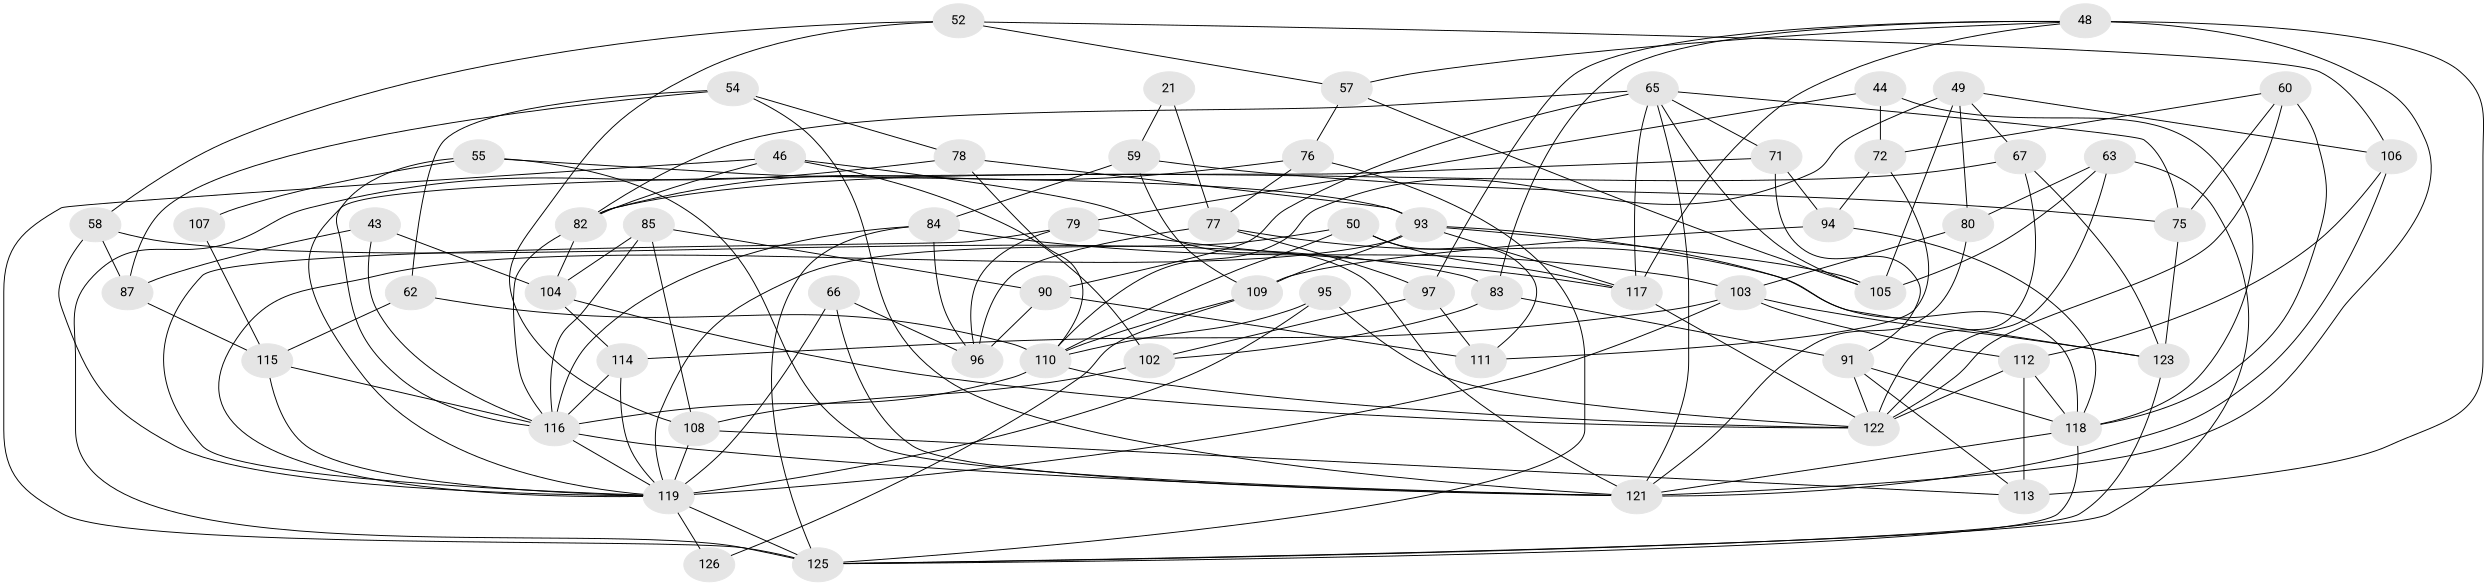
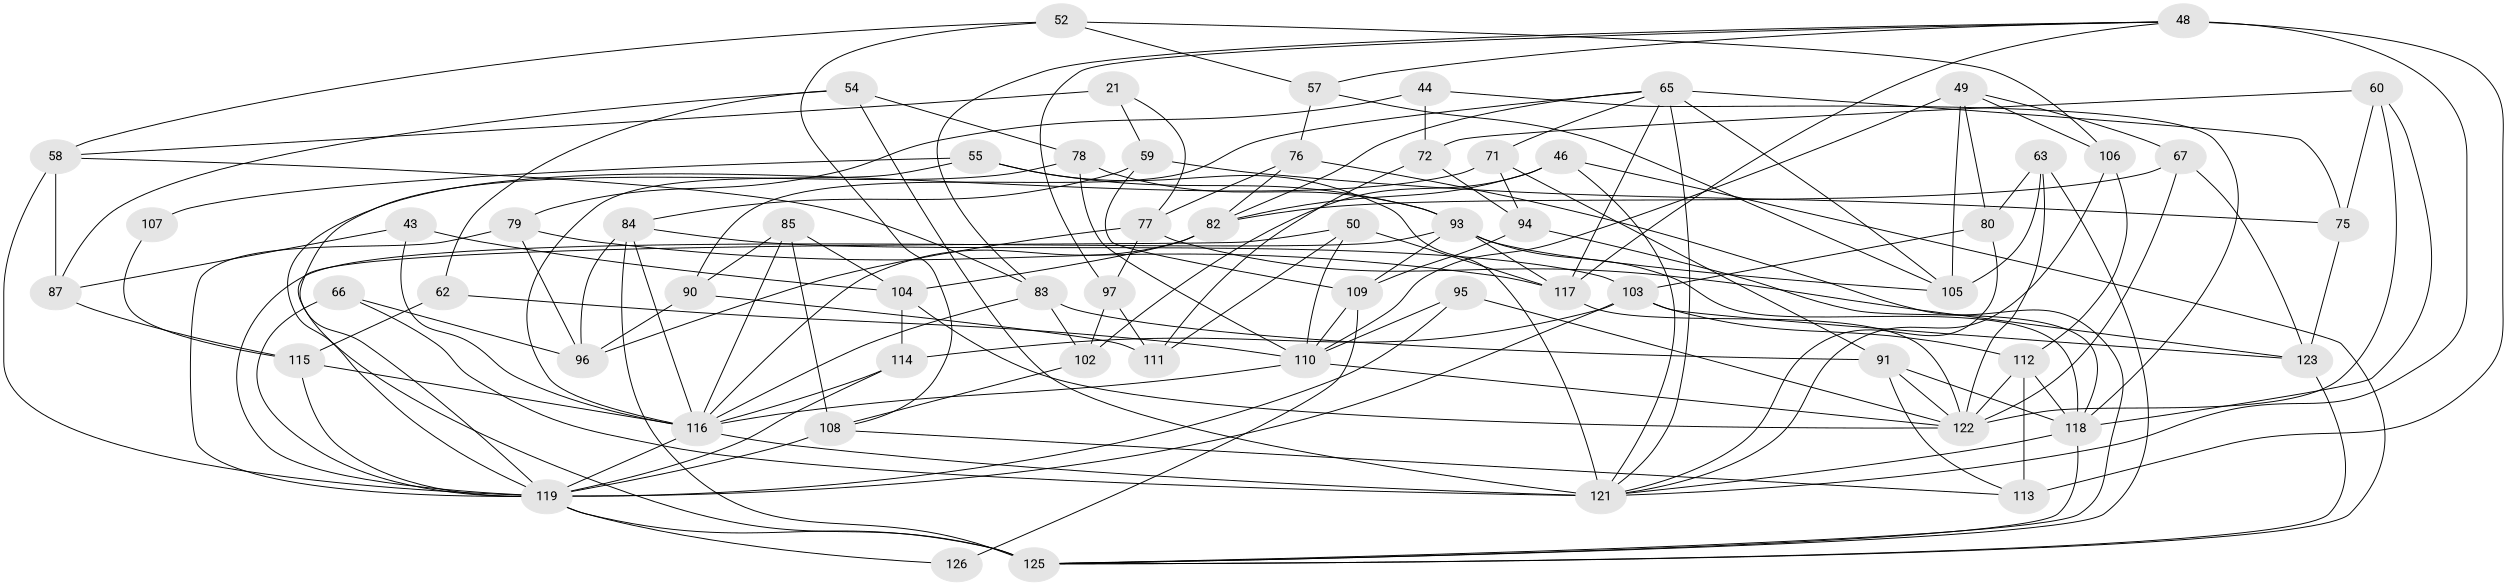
  graph {
    fontname=Roboto
    node [color=gray90 fontname=Roboto style=filled]
    edge [fontname=Roboto]
    58 [super="+3"]
    87
    83 [super="+74"]
    119 [super="+24+17+11+16"]
    21
    n6 [label=59]
    77 [super="+73"]
    75
    84 [super="+53"]
    109 [super="+70"]
    97
    96 [super="+38"]
    123 [super="+45"]
    43
    104 [super="+37"]
    116 [super="+34+86+101"]
    115 [super="+88"]
    122 [super="+98"]
    114 [super="+59"]
    121 [super="+40+22+120"]
    44
    72
    79
    118 [super="+32"]
    111
    94
    117 [super="+56"]
    125 [super="+15+47+124"]
    82 [super="+42"]
    46
    102
    108 [super="+25"]
    48 [super="+1+20"]
    57
    113 [super="+64"]
    105 [super="+18"]
    76
    91 [super="+31"]
    49 [super="+14"]
    67
    80
    106
    110 [super="+13+89+99"]
    103 [super="+81"]
    112 [super="+36+100"]
    50
    126
    52
    54
    62
    78
    93 [super="+30+68"]
    55 [super="+51"]
    107
    60
    63
    65 [super="+12+35"]
    71
    90
    66
    85
    95
    58 -- 87
    58 -- 83
    58 -- 119
    87 -- 115
+   83 -- 116
    83 -- 102
    83 -- 91 [weight=2]
    119 -- 125 [weight=2]
    119 -- 126 [weight=2]
+   21 -- 58 [weight=2]
    21 -- n6
    21 -- 77
    n6 -- 75
    n6 -- 84
    n6 -- 109
    77 -- 97
    77 -- 96
    77 -- 123 [weight=2]
    75 -- 123
    84 -- 96
    84 -- 116
    84 -- 125 [weight=2]
    84 -- 103
    109 -- 110
    109 -- 126 [weight=2]
    97 -- 111
    97 -- 102
    123 -- 125
    43 -- 87
    43 -- 104 [weight=2]
    43 -- 116
    104 -- 122
    104 -- 114
    116 -- 119 [weight=2]
    116 -- 121 [weight=2]
    115 -- 119
    115 -- 116 [weight=2]
    114 -- 119
    114 -- 116
    44 -- 72
    44 -- 79
    44 -- 118
    72 -- 111
    72 -- 94
    79 -- 119
    79 -- 96
    79 -- 117
    118 -- 121
    118 -- 125
    94 -- 109
    94 -- 118
    117 -- 122
    82 -- 104
    82 -- 116
    46 -- 121
    46 -- 125
    46 -- 82
    46 -- 102
    102 -- 108
    108 -- 119 [weight=2]
    108 -- 113
    48 -- 83
    48 -- 97
    48 -- 121 [weight=2]
    48 -- 117
    48 -- 57
    48 -- 113 [weight=2]
    57 -- 105
    57 -- 76
    76 -- 77
    76 -- 125
    76 -- 82
    91 -- 122
    91 -- 118
    91 -- 113
    49 -- 105 [weight=2]
    49 -- 67
    49 -- 80
    49 -- 106
    49 -- 110
    67 -- 123
    67 -- 122
    67 -- 82
    80 -- 121
    80 -- 103
    106 -- 121
    106 -- 112
    110 -- 116
    110 -- 122
    103 -- 119 [weight=2]
    103 -- 123 [weight=3]
    103 -- 114
    103 -- 112 [weight=2]
    112 -- 122 [weight=2]
    112 -- 118
    112 -- 113 [weight=2]
    50 -- 119
    50 -- 111
    50 -- 117
    50 -- 110
    52 -- 58
    52 -- 108
    52 -- 57
    52 -- 106
    54 -- 87
    54 -- 121
    54 -- 62
    54 -- 78
    62 -- 115
    62 -- 110 [weight=2]
    78 -- 125
    78 -- 110
    78 -- 93
    93 -- 119 [weight=2]
    93 -- 109
    93 -- 118
    93 -- 117 [weight=3]
    93 -- 105
    55 -- 116
    55 -- 121 [weight=3]
    55 -- 93
    55 -- 107
    107 -- 115
    60 -- 75
    60 -- 122
    60 -- 72
    60 -- 118
    63 -- 122
    63 -- 125
    63 -- 105
    63 -- 80
    65 -- 75
    65 -- 121 [weight=2]
    65 -- 117
    65 -- 82
    65 -- 105
    65 -- 71
    65 -- 90
    71 -- 119
    71 -- 94
    71 -- 91
    90 -- 96
    90 -- 111
    66 -- 119
    66 -- 96
    66 -- 121 [weight=2]
    85 -- 104
    85 -- 116
    85 -- 108
    85 -- 90
    95 -- 119
    95 -- 122
    95 -- 110 [weight=2]
  }
